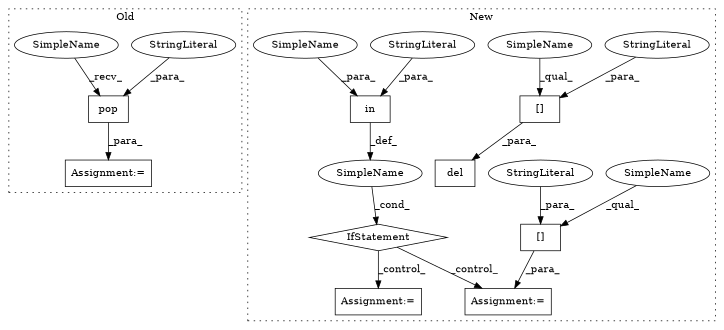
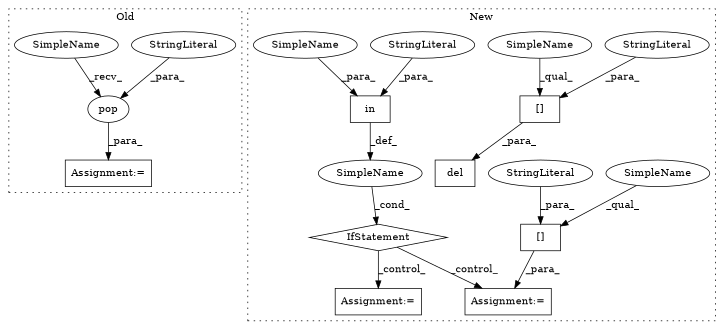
  digraph {
    node [a=42 l=7 s=4052 shape=ellipse]
-   n1 [a=32 l="4,1" label=pop s="3987,4003" shape=box]
+   n1 [a=32 l="4,1" label=pop s="3987,4003"]
    n2 [a=45 label=StringLiteral s=3991]
    n3 [a=7 l=1 label="Assignment:=" s=3977 shape=box]
    n4 [l=8 label=SimpleName s=3978]
    n5 [a=105 l=19 label=in shape=box]
    n6 [a=25 l="8,2" label=IfStatement s="4044,4071" shape=diamond]
    n7 [a=45 label=StringLiteral]
    n8 [label=SimpleName l="" s=""]
    n9 [a=7 l=1 label="Assignment:=" s=4086 shape=box]
    n10 [a=2 l="9,1" label="[]" s="4087,4103" shape=box]
    n11 [a=45 label=StringLiteral s=4096]
    n12 [a=2 l="9,1" label="[]" s="4116,4132" shape=box]
    n13 [a=32 l="4,1" label=del s="4112,4133" shape=box]
    n14 [a=45 label=StringLiteral s=4125]
    n15 [a=7 l=1 label="Assignment:=" s=4161 shape=box]
    n16 [l=8 label=SimpleName s=4087]
    n17 [l=8 label=SimpleName s=4116]
    n18 [l=8 label=SimpleName s=4063]
    subgraph cluster_1 {
      label=Old
      style=dotted
      n1
      n2
      n3
      n4
    }
    subgraph cluster_2 {
      label=New
      style=dotted
      n5
      n6
      n7
      n8
      n9
      n10
      n11
      n12
      n13
      n14
      n15
      n16
      n17
      n18
    }
    n1 -> n3 [label=_para_]
    n2 -> n1 [label=_para_]
    n4 -> n1 [label=_recv_]
    n5 -> n8 [label=_def_]
    n6 -> n9 [label=_control_]
    n6 -> n15 [label=_control_]
    n7 -> n5 [label=_para_]
    n8 -> n6 [label=_cond_]
    n10 -> n9 [label=_para_]
    n11 -> n10 [label=_para_]
    n12 -> n13 [label=_para_]
    n14 -> n12 [label=_para_]
    n16 -> n10 [label=_qual_]
    n17 -> n12 [label=_qual_]
    n18 -> n5 [label=_para_]
  }
